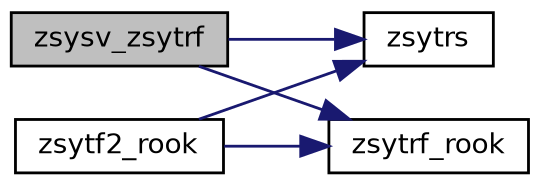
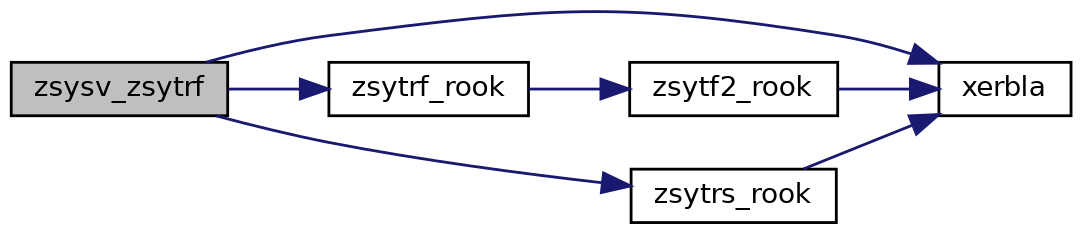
  digraph {
    rankdir=LR
    node [color=black fillcolor=white fontname=Helvetica fontsize=10 shape=record style=filled]
    edge [color=midnightblue fontname=Helvetica fontsize=10 labelfontname=Helvetica labelfontsize=10 style=solid]
    n1 [fillcolor=grey75 fontcolor=black height=0.2 label=zsysv_zsytrf width=0.4]
-   n2 [height=0.2 label=zsytrs width=0.4]
+   n2 [height=0.2 label=xerbla width=0.4]
    n3 [height=0.2 label=zsytrf_rook width=0.4]
+   n4 [height=0.2 label=zsytrs_rook width=0.4]
    n5 [height=0.2 label=zsytf2_rook width=0.4]
    n1 -> n2
    n1 -> n3
-   n5 -> n3
+   n1 -> n4
+   n3 -> n5
+   n4 -> n2
    n5 -> n2
  }
